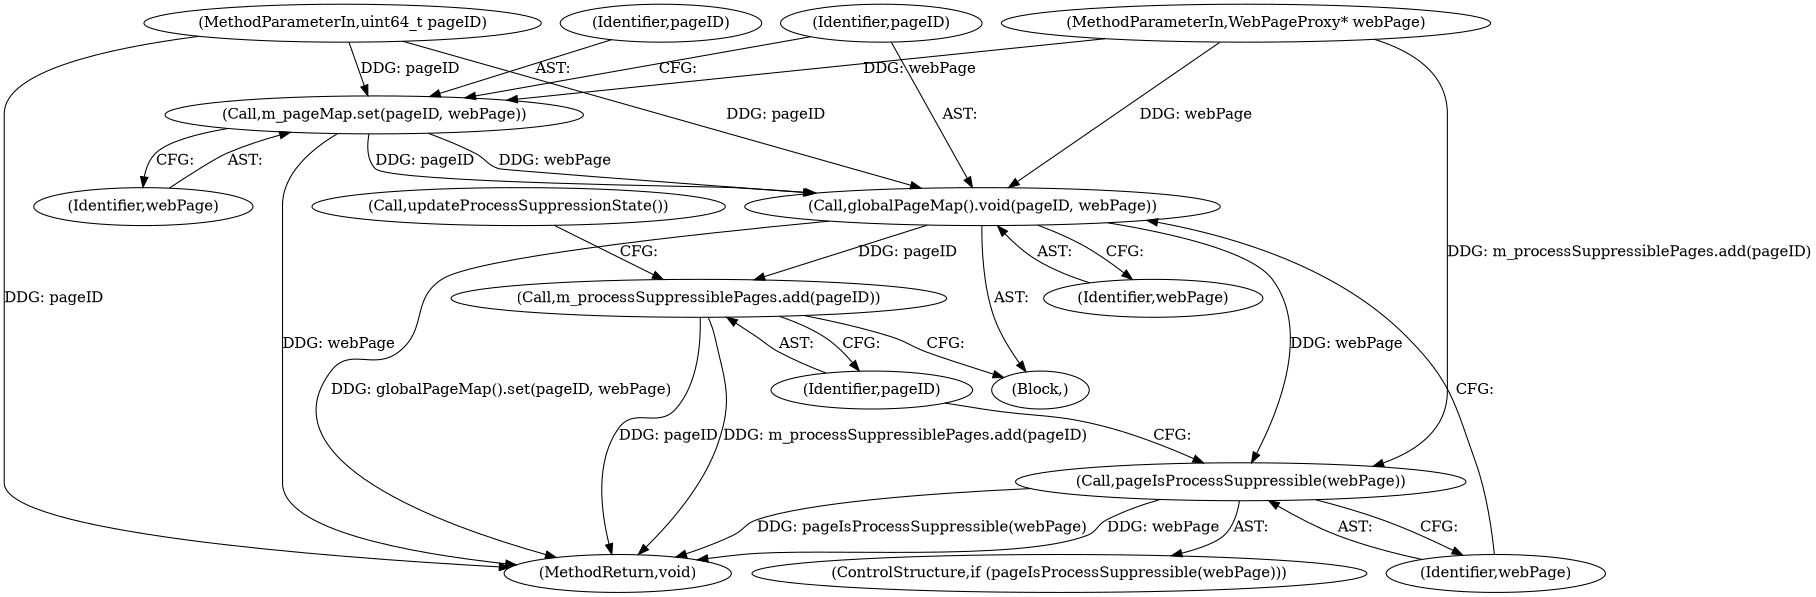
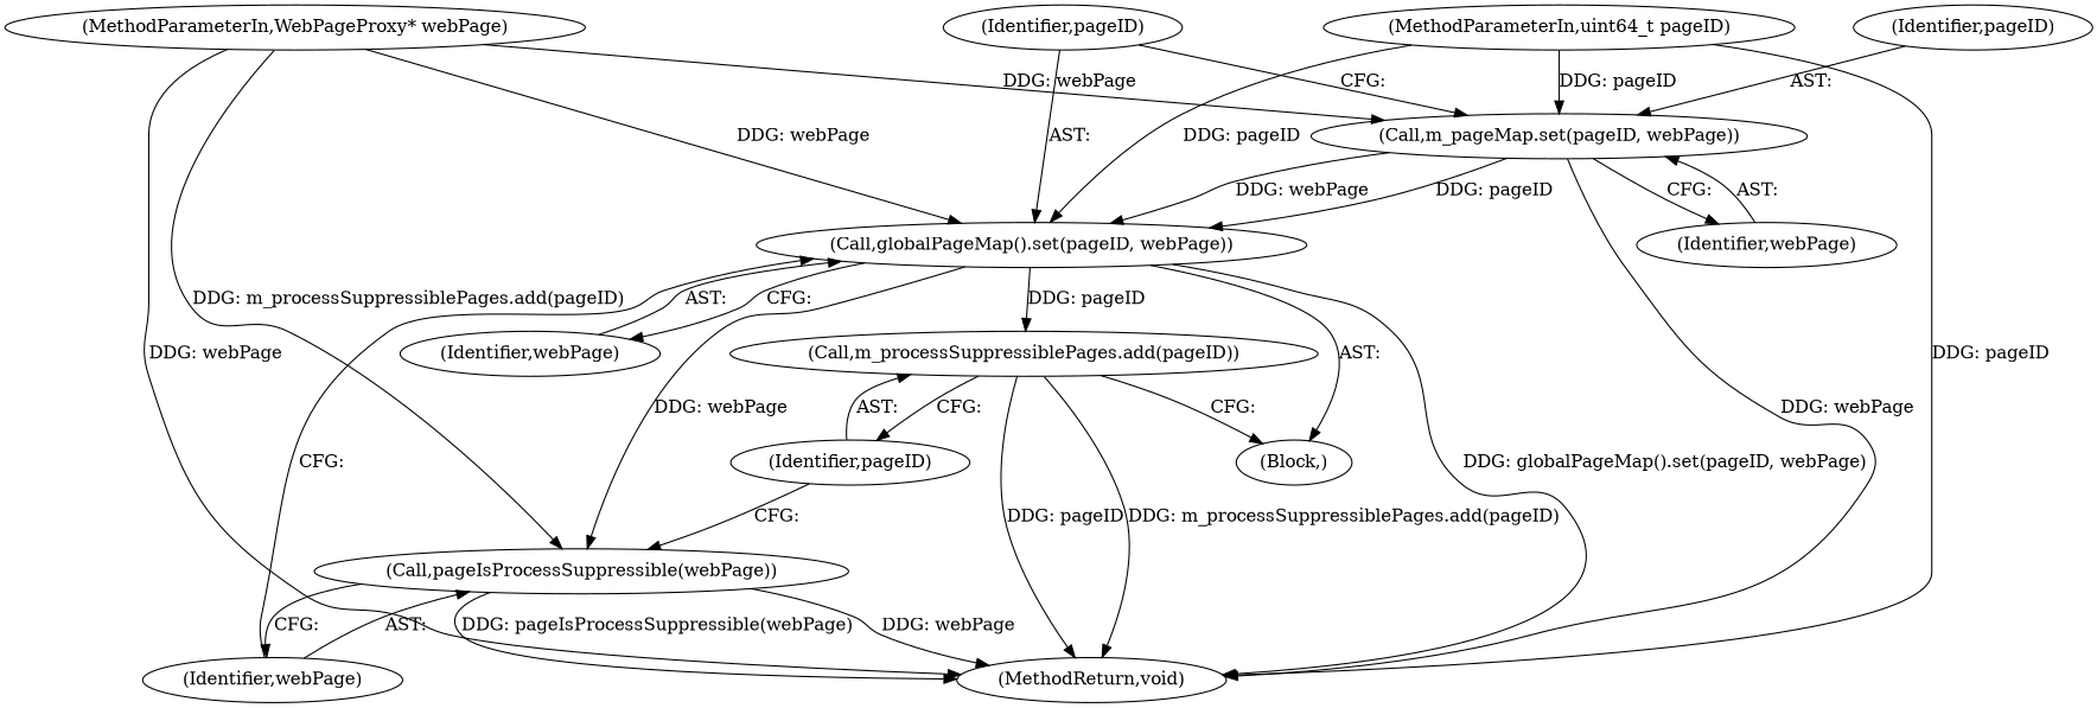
  digraph {
-   n1 [label="(Call,globalPageMap().void(pageID, webPage))"]
+   n1 [label="(Call,globalPageMap().set(pageID, webPage))"]
    n2 [label="(Call,pageIsProcessSuppressible(webPage))"]
    n3 [label="(Call,m_processSuppressiblePages.add(pageID))"]
    n4 [label="(Block,)"]
    n5 [label="(Identifier,webPage)"]
    n6 [label="(MethodReturn,void)"]
-   n7 [label="(ControlStructure,if (pageIsProcessSuppressible(webPage)))"]
    n8 [label="(Identifier,webPage)"]
    n9 [label="(Identifier,pageID)"]
    n10 [label="(Call,m_pageMap.set(pageID, webPage))"]
    n11 [label="(Identifier,webPage)"]
    n12 [label="(MethodParameterIn,uint64_t pageID)"]
    n13 [label="(MethodParameterIn,WebPageProxy* webPage)"]
    n14 [label="(Identifier,pageID)"]
-   n15 [label="(Call,updateProcessSuppressionState())"]
    n16 [label="(Identifier,pageID)"]
    n1 -> n2 [label="DDG: webPage"]
    n1 -> n3 [label="DDG: pageID"]
    n1 -> n4 [label="AST: "]
    n1 -> n5 [label="CFG: "]
    n1 -> n6 [label="DDG: globalPageMap().set(pageID, webPage)"]
    n2 -> n6 [label="DDG: pageIsProcessSuppressible(webPage)"]
    n2 -> n6 [label="DDG: webPage"]
-   n2 -> n7 [label="AST: "]
    n2 -> n8 [label="CFG: "]
    n3 -> n4 [label="CFG: "]
    n3 -> n6 [label="DDG: pageID"]
    n3 -> n6 [label="DDG: m_processSuppressiblePages.add(pageID)"]
    n3 -> n9 [label="CFG: "]
    n5 -> n1 [label="AST: "]
    n8 -> n1 [label="CFG: "]
    n8 -> n2 [label="AST: "]
    n9 -> n2 [label="CFG: "]
    n9 -> n3 [label="AST: "]
    n10 -> n1 [label="DDG: pageID"]
    n10 -> n1 [label="DDG: webPage"]
    n10 -> n6 [label="DDG: webPage"]
    n10 -> n11 [label="CFG: "]
    n11 -> n10 [label="AST: "]
    n12 -> n1 [label="DDG: pageID"]
    n12 -> n6 [label="DDG: pageID"]
    n12 -> n10 [label="DDG: pageID"]
    n13 -> n1 [label="DDG: webPage"]
    n13 -> n2 [label="DDG: m_processSuppressiblePages.add(pageID)"]
+   n13 -> n6 [label="DDG: webPage"]
    n13 -> n10 [label="DDG: webPage"]
    n14 -> n10 [label="AST: "]
-   n15 -> n3 [label="CFG: "]
    n16 -> n1 [label="AST: "]
    n16 -> n10 [label="CFG: "]
  }
